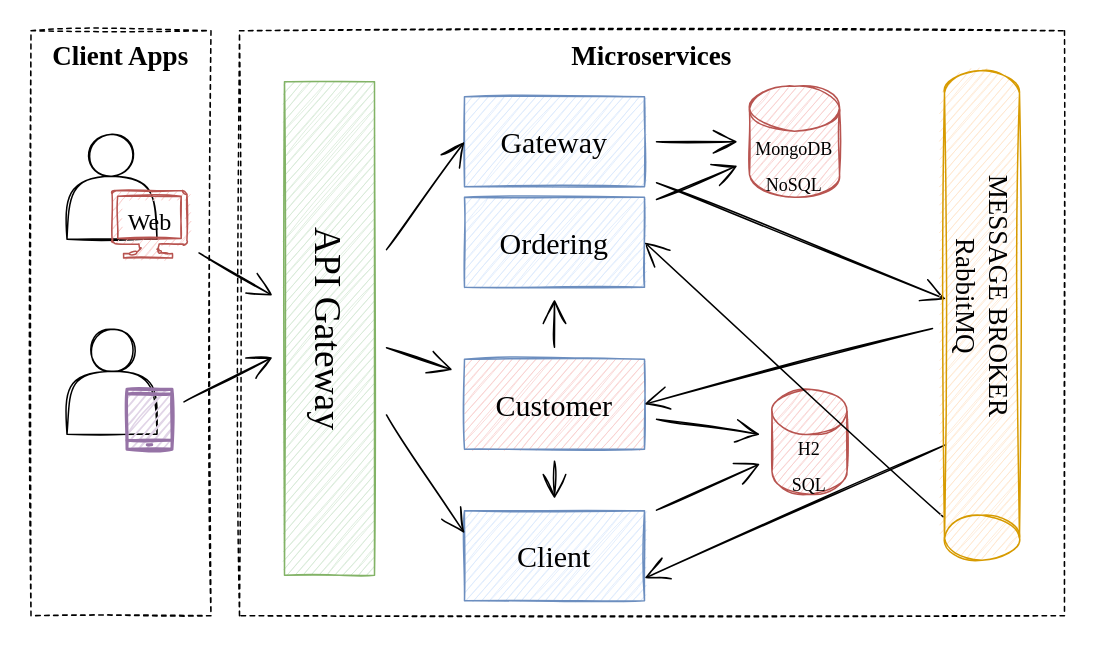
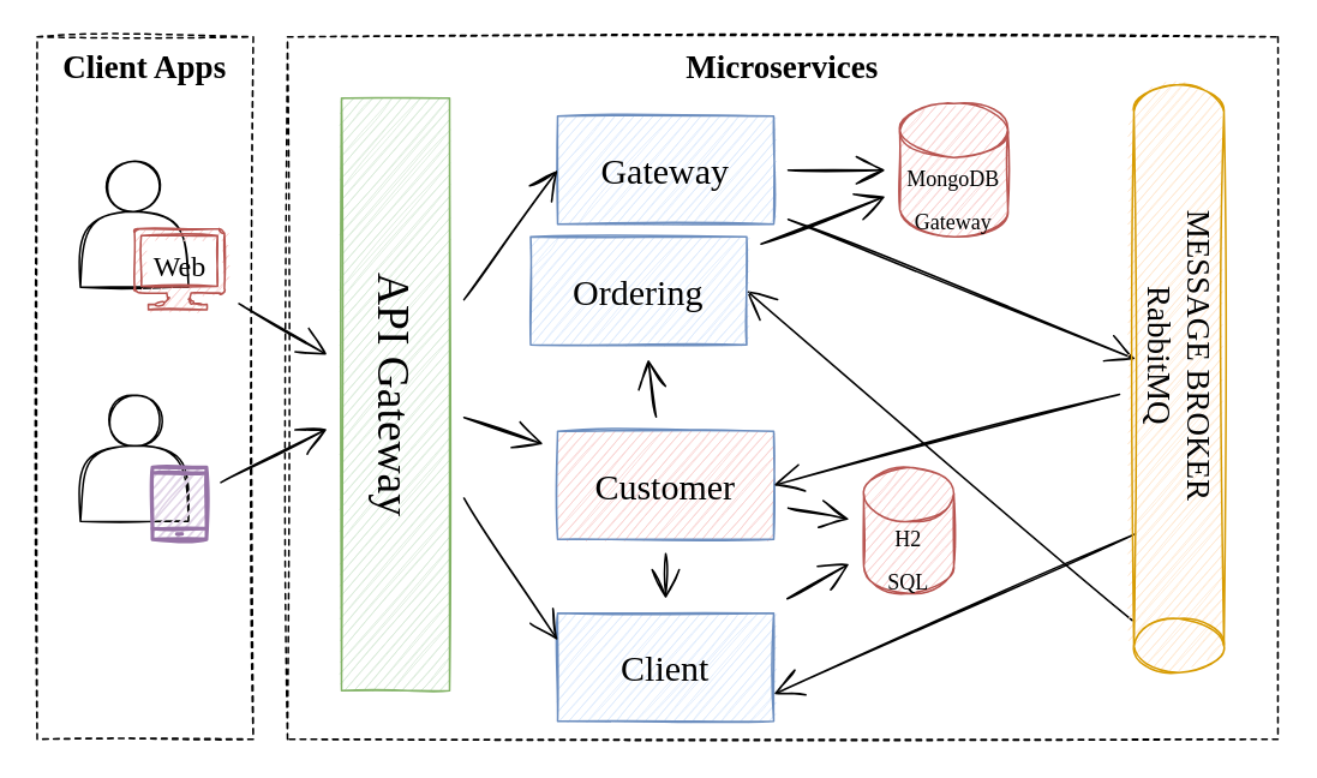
  <mxCell id="0" />
  <mxCell id="1" parent="0" />
  <mxCell id="2" value="Client Apps" style="rounded=0;whiteSpace=wrap;html=1;sketch=1;hachureGap=4;fontFamily=Architects Daughter;fontSource=https%3A%2F%2Ffonts.googleapis.com%2Fcss%3Ffamily%3DArchitects%2BDaughter;fontSize=18;fillColor=none;dashed=1;horizontal=1;verticalAlign=top;fontStyle=1" vertex="1" parent="1"><mxGeometry x="20" y="20" width="120" height="390" as="geometry" /></mxCell>
  <mxCell id="3" value="" style="shape=actor;whiteSpace=wrap;html=1;sketch=1;hachureGap=4;fontFamily=Architects Daughter;fontSource=https%3A%2F%2Ffonts.googleapis.com%2Fcss%3Ffamily%3DArchitects%2BDaughter;fontSize=18;fillColor=none;" vertex="1" parent="1"><mxGeometry x="44" y="89" width="60" height="70" as="geometry" /></mxCell>
  <mxCell id="4" value="" style="edgeStyle=none;rounded=0;sketch=1;hachureGap=4;orthogonalLoop=1;jettySize=auto;html=1;fontFamily=Architects Daughter;fontSource=https%3A%2F%2Ffonts.googleapis.com%2Fcss%3Ffamily%3DArchitects%2BDaughter;fontSize=25;endArrow=open;startSize=14;endSize=14;sourcePerimeterSpacing=8;targetPerimeterSpacing=8;" edge="1" parent="1" source="5" target="28"><mxGeometry relative="1" as="geometry" /></mxCell>
  <mxCell id="5" value="Web" style="verticalLabelPosition=bottom;html=1;verticalAlign=top;align=center;strokeColor=#b85450;fillColor=#f8cecc;shape=mxgraph.azure.computer;pointerEvents=1;sketch=1;hachureGap=4;fontFamily=Architects Daughter;fontSource=https%3A%2F%2Ffonts.googleapis.com%2Fcss%3Ffamily%3DArchitects%2BDaughter;fontSize=16;horizontal=1;spacing=-39;" vertex="1" parent="1"><mxGeometry x="74" y="126.5" width="50" height="45" as="geometry" /></mxCell>
  <mxCell id="6" value="" style="shape=actor;whiteSpace=wrap;html=1;sketch=1;hachureGap=4;fontFamily=Architects Daughter;fontSource=https%3A%2F%2Ffonts.googleapis.com%2Fcss%3Ffamily%3DArchitects%2BDaughter;fontSize=18;fillColor=none;" vertex="1" parent="1"><mxGeometry x="44" y="219" width="60" height="70" as="geometry" /></mxCell>
  <mxCell id="7" value="Microservices" style="rounded=0;whiteSpace=wrap;html=1;sketch=1;hachureGap=4;fontFamily=Architects Daughter;fontSource=https%3A%2F%2Ffonts.googleapis.com%2Fcss%3Ffamily%3DArchitects%2BDaughter;fontSize=18;fillColor=none;dashed=1;horizontal=1;verticalAlign=top;fontStyle=1" vertex="1" parent="1"><mxGeometry x="159" y="20" width="550" height="390" as="geometry" /></mxCell>
  <mxCell id="8" value="" style="edgeStyle=none;rounded=0;sketch=1;hachureGap=4;orthogonalLoop=1;jettySize=auto;html=1;fontFamily=Architects Daughter;fontSource=https%3A%2F%2Ffonts.googleapis.com%2Fcss%3Ffamily%3DArchitects%2BDaughter;fontSize=25;endArrow=open;startSize=14;endSize=14;sourcePerimeterSpacing=8;targetPerimeterSpacing=8;" edge="1" parent="1" source="9" target="28"><mxGeometry relative="1" as="geometry" /></mxCell>
  <mxCell id="9" value="" style="html=1;verticalLabelPosition=bottom;align=center;labelBackgroundColor=#ffffff;verticalAlign=top;strokeWidth=2;strokeColor=#9673a6;shadow=0;dashed=0;shape=mxgraph.ios7.icons.smartphone;sketch=1;hachureGap=4;fontFamily=Architects Daughter;fontSource=https%3A%2F%2Ffonts.googleapis.com%2Fcss%3Ffamily%3DArchitects%2BDaughter;fontSize=16;fillColor=#e1d5e7;" vertex="1" parent="1"><mxGeometry x="84" y="259" width="30" height="40" as="geometry" /></mxCell>
  <mxCell id="10" value="" style="edgeStyle=none;rounded=0;sketch=1;hachureGap=4;orthogonalLoop=1;jettySize=auto;html=1;fontFamily=Architects Daughter;fontSource=https%3A%2F%2Ffonts.googleapis.com%2Fcss%3Ffamily%3DArchitects%2BDaughter;fontSize=25;endArrow=open;startSize=14;endSize=14;sourcePerimeterSpacing=8;targetPerimeterSpacing=8;" edge="1" parent="1" source="11" target="20"><mxGeometry relative="1" as="geometry" /></mxCell>
  <mxCell id="11" value="Client" style="rounded=0;whiteSpace=wrap;html=1;hachureGap=4;fontFamily=Architects Daughter;fontSource=https%3A%2F%2Ffonts.googleapis.com%2Fcss%3Ffamily%3DArchitects%2BDaughter;fontSize=20;fillColor=#dae8fc;strokeColor=#6c8ebf;sketch=1;" parent="1" vertex="1"><mxGeometry x="309" y="340" width="120" height="60" as="geometry" /></mxCell>
  <mxCell id="12" value="" style="rounded=0;sketch=1;hachureGap=4;orthogonalLoop=1;jettySize=auto;html=1;fontFamily=Architects Daughter;fontSource=https%3A%2F%2Ffonts.googleapis.com%2Fcss%3Ffamily%3DArchitects%2BDaughter;fontSize=25;endArrow=open;startSize=14;endSize=14;sourcePerimeterSpacing=8;targetPerimeterSpacing=8;" edge="1" parent="1" source="14" target="19"><mxGeometry relative="1" as="geometry" /></mxCell>
  <mxCell id="13" value="" style="edgeStyle=none;rounded=0;sketch=1;hachureGap=4;orthogonalLoop=1;jettySize=auto;html=1;fontFamily=Architects Daughter;fontSource=https%3A%2F%2Ffonts.googleapis.com%2Fcss%3Ffamily%3DArchitects%2BDaughter;fontSize=25;endArrow=open;startSize=14;endSize=14;sourcePerimeterSpacing=8;targetPerimeterSpacing=8;entryX=0.98;entryY=0.533;entryDx=0;entryDy=0;entryPerimeter=0;" edge="1" parent="1" source="14" target="24"><mxGeometry relative="1" as="geometry" /></mxCell>
  <mxCell id="14" value="Gateway" style="rounded=0;whiteSpace=wrap;html=1;hachureGap=4;fontFamily=Architects Daughter;fontSource=https%3A%2F%2Ffonts.googleapis.com%2Fcss%3Ffamily%3DArchitects%2BDaughter;fontSize=20;fillColor=#dae8fc;strokeColor=#6c8ebf;sketch=1;" vertex="1" parent="1"><mxGeometry x="309" y="64" width="120" height="60" as="geometry" /></mxCell>
  <mxCell id="15" value="" style="edgeStyle=none;rounded=0;sketch=1;hachureGap=4;orthogonalLoop=1;jettySize=auto;html=1;fontFamily=Architects Daughter;fontSource=https%3A%2F%2Ffonts.googleapis.com%2Fcss%3Ffamily%3DArchitects%2BDaughter;fontSize=25;endArrow=open;startSize=14;endSize=14;sourcePerimeterSpacing=8;targetPerimeterSpacing=8;" edge="1" parent="1" source="18" target="20"><mxGeometry relative="1" as="geometry" /></mxCell>
  <mxCell id="16" value="" style="edgeStyle=none;rounded=0;sketch=1;hachureGap=4;orthogonalLoop=1;jettySize=auto;html=1;fontFamily=Architects Daughter;fontSource=https%3A%2F%2Ffonts.googleapis.com%2Fcss%3Ffamily%3DArchitects%2BDaughter;fontSize=25;endArrow=open;startSize=14;endSize=14;sourcePerimeterSpacing=8;targetPerimeterSpacing=8;" edge="1" parent="1" source="18" target="30"><mxGeometry relative="1" as="geometry" /></mxCell>
  <mxCell id="17" value="" style="edgeStyle=none;rounded=0;sketch=1;hachureGap=4;orthogonalLoop=1;jettySize=auto;html=1;fontFamily=Architects Daughter;fontSource=https%3A%2F%2Ffonts.googleapis.com%2Fcss%3Ffamily%3DArchitects%2BDaughter;fontSize=25;endArrow=open;startSize=14;endSize=14;sourcePerimeterSpacing=8;targetPerimeterSpacing=8;" edge="1" parent="1" source="18" target="11"><mxGeometry relative="1" as="geometry" /></mxCell>
  <mxCell id="18" value="Customer" style="rounded=0;whiteSpace=wrap;html=1;hachureGap=4;fontFamily=Architects Daughter;fontSource=https%3A%2F%2Ffonts.googleapis.com%2Fcss%3Ffamily%3DArchitects%2BDaughter;fontSize=20;fillColor=#f8cecc;strokeColor=#6c8ebf;sketch=1;" vertex="1" parent="1"><mxGeometry x="309" y="239" width="120" height="60" as="geometry" /></mxCell>
- <mxCell id="19" value="&lt;font style=&quot;font-size: 12px;&quot;&gt;MongoDB&lt;br&gt;NoSQL&lt;br&gt;&lt;/font&gt;" style="shape=cylinder3;whiteSpace=wrap;html=1;boundedLbl=1;backgroundOutline=1;size=15;sketch=1;hachureGap=4;fontFamily=Architects Daughter;fontSource=https%3A%2F%2Ffonts.googleapis.com%2Fcss%3Ffamily%3DArchitects%2BDaughter;fontSize=20;fillColor=#f8cecc;strokeColor=#b85450;" vertex="1" parent="1"><mxGeometry x="499" y="57" width="60" height="74" as="geometry" /></mxCell>
- <mxCell id="20" value="&lt;font style=&quot;font-size: 12px;&quot;&gt;H2&lt;br&gt;SQL&lt;br&gt;&lt;/font&gt;" style="shape=cylinder3;whiteSpace=wrap;html=1;boundedLbl=1;backgroundOutline=1;size=15;sketch=1;hachureGap=4;fontFamily=Architects Daughter;fontSource=https%3A%2F%2Ffonts.googleapis.com%2Fcss%3Ffamily%3DArchitects%2BDaughter;fontSize=20;fillColor=#f8cecc;strokeColor=#b85450;" vertex="1" parent="1"><mxGeometry x="514" y="259" width="50" height="70" as="geometry" /></mxCell>
+ <mxCell id="19" value="&lt;font style=&quot;font-size: 12px;&quot;&gt;MongoDB&lt;br&gt;Gateway&lt;br&gt;&lt;/font&gt;" style="shape=cylinder3;whiteSpace=wrap;html=1;boundedLbl=1;backgroundOutline=1;size=15;sketch=1;hachureGap=4;fontFamily=Architects Daughter;fontSource=https%3A%2F%2Ffonts.googleapis.com%2Fcss%3Ffamily%3DArchitects%2BDaughter;fontSize=20;fillColor=#f8cecc;strokeColor=#b85450;" vertex="1" parent="1"><mxGeometry x="499" y="57" width="60" height="74" as="geometry" /></mxCell>
+ <mxCell id="20" value="&lt;font style=&quot;font-size: 12px;&quot;&gt;H2&lt;br&gt;SQL&lt;br&gt;&lt;/font&gt;" style="shape=cylinder3;whiteSpace=wrap;html=1;boundedLbl=1;backgroundOutline=1;size=15;sketch=1;hachureGap=4;fontFamily=Architects Daughter;fontSource=https%3A%2F%2Ffonts.googleapis.com%2Fcss%3Ffamily%3DArchitects%2BDaughter;fontSize=20;fillColor=#f8cecc;strokeColor=#b85450;" vertex="1" parent="1"><mxGeometry x="479" y="259" width="50" height="70" as="geometry" /></mxCell>
  <mxCell id="21" value="" style="edgeStyle=none;rounded=0;sketch=1;hachureGap=4;orthogonalLoop=1;jettySize=auto;html=1;fontFamily=Architects Daughter;fontSource=https%3A%2F%2Ffonts.googleapis.com%2Fcss%3Ffamily%3DArchitects%2BDaughter;fontSize=25;endArrow=open;startSize=14;endSize=14;sourcePerimeterSpacing=8;targetPerimeterSpacing=8;entryX=1;entryY=0.75;entryDx=0;entryDy=0;exitX=0.98;exitY=0.236;exitDx=0;exitDy=0;exitPerimeter=0;" edge="1" parent="1" source="24" target="11"><mxGeometry relative="1" as="geometry" /></mxCell>
  <mxCell id="22" value="" style="edgeStyle=none;rounded=0;sketch=1;hachureGap=4;orthogonalLoop=1;jettySize=auto;html=1;fontFamily=Architects Daughter;fontSource=https%3A%2F%2Ffonts.googleapis.com%2Fcss%3Ffamily%3DArchitects%2BDaughter;fontSize=25;endArrow=open;startSize=14;endSize=14;sourcePerimeterSpacing=8;targetPerimeterSpacing=8;entryX=1;entryY=0.5;entryDx=0;entryDy=0;" edge="1" parent="1" source="24" target="18"><mxGeometry relative="1" as="geometry" /></mxCell>
  <mxCell id="23" value="" style="edgeStyle=none;rounded=0;sketch=1;hachureGap=4;orthogonalLoop=1;jettySize=auto;html=1;fontFamily=Architects Daughter;fontSource=https%3A%2F%2Ffonts.googleapis.com%2Fcss%3Ffamily%3DArchitects%2BDaughter;fontSize=25;endArrow=open;startSize=14;endSize=14;sourcePerimeterSpacing=8;targetPerimeterSpacing=8;entryX=1;entryY=0.5;entryDx=0;entryDy=0;exitX=1.02;exitY=0.089;exitDx=0;exitDy=0;exitPerimeter=0;" edge="1" parent="1" source="24" target="30"><mxGeometry relative="1" as="geometry" /></mxCell>
  <mxCell id="24" value="MESSAGE BROKER&lt;br style=&quot;font-size: 18px;&quot;&gt;RabbitMQ" style="shape=cylinder3;boundedLbl=1;backgroundOutline=1;size=15;sketch=1;hachureGap=4;fontFamily=Architects Daughter;fontSource=https%3A%2F%2Ffonts.googleapis.com%2Fcss%3Ffamily%3DArchitects%2BDaughter;fontSize=18;rotation=-180;whiteSpace=wrap;html=1;verticalAlign=middle;horizontal=0;fillColor=#ffe6cc;strokeColor=#d79b00;" vertex="1" parent="1"><mxGeometry x="629" y="46.5" width="50" height="326.5" as="geometry" /></mxCell>
  <mxCell id="25" value="" style="edgeStyle=none;rounded=0;sketch=1;hachureGap=4;orthogonalLoop=1;jettySize=auto;html=1;fontFamily=Architects Daughter;fontSource=https%3A%2F%2Ffonts.googleapis.com%2Fcss%3Ffamily%3DArchitects%2BDaughter;fontSize=25;endArrow=open;startSize=14;endSize=14;sourcePerimeterSpacing=8;targetPerimeterSpacing=8;entryX=0;entryY=0.5;entryDx=0;entryDy=0;" edge="1" parent="1" source="28" target="14"><mxGeometry relative="1" as="geometry" /></mxCell>
  <mxCell id="26" value="" style="edgeStyle=none;rounded=0;sketch=1;hachureGap=4;orthogonalLoop=1;jettySize=auto;html=1;fontFamily=Architects Daughter;fontSource=https%3A%2F%2Ffonts.googleapis.com%2Fcss%3Ffamily%3DArchitects%2BDaughter;fontSize=25;endArrow=open;startSize=14;endSize=14;sourcePerimeterSpacing=8;targetPerimeterSpacing=8;entryX=0;entryY=0.25;entryDx=0;entryDy=0;" edge="1" parent="1" source="28" target="11"><mxGeometry relative="1" as="geometry" /></mxCell>
  <mxCell id="27" value="" style="edgeStyle=none;rounded=0;sketch=1;hachureGap=4;orthogonalLoop=1;jettySize=auto;html=1;fontFamily=Architects Daughter;fontSource=https%3A%2F%2Ffonts.googleapis.com%2Fcss%3Ffamily%3DArchitects%2BDaughter;fontSize=25;endArrow=open;startSize=14;endSize=14;sourcePerimeterSpacing=8;targetPerimeterSpacing=8;" edge="1" parent="1" source="28" target="18"><mxGeometry relative="1" as="geometry" /></mxCell>
  <mxCell id="28" value="API Gateway" style="rounded=0;whiteSpace=wrap;html=1;sketch=1;hachureGap=4;fontFamily=Architects Daughter;fontSource=https%3A%2F%2Ffonts.googleapis.com%2Fcss%3Ffamily%3DArchitects%2BDaughter;fontSize=25;fillColor=#d5e8d4;horizontal=0;rotation=-180;strokeColor=#82b366;" vertex="1" parent="1"><mxGeometry x="189" y="54" width="60" height="329" as="geometry" /></mxCell>
  <mxCell id="29" value="" style="edgeStyle=none;rounded=0;sketch=1;hachureGap=4;orthogonalLoop=1;jettySize=auto;html=1;fontFamily=Architects Daughter;fontSource=https%3A%2F%2Ffonts.googleapis.com%2Fcss%3Ffamily%3DArchitects%2BDaughter;fontSize=25;endArrow=open;startSize=14;endSize=14;sourcePerimeterSpacing=8;targetPerimeterSpacing=8;" edge="1" parent="1" source="30" target="19"><mxGeometry relative="1" as="geometry" /></mxCell>
- <mxCell id="30" value="Ordering" style="rounded=0;whiteSpace=wrap;html=1;hachureGap=4;fontFamily=Architects Daughter;fontSource=https%3A%2F%2Ffonts.googleapis.com%2Fcss%3Ffamily%3DArchitects%2BDaughter;fontSize=20;fillColor=#dae8fc;strokeColor=#6c8ebf;sketch=1;" vertex="1" parent="1"><mxGeometry x="309" y="131" width="120" height="60" as="geometry" /></mxCell>
+ <mxCell id="30" value="Ordering" style="rounded=0;whiteSpace=wrap;html=1;hachureGap=4;fontFamily=Architects Daughter;fontSource=https%3A%2F%2Ffonts.googleapis.com%2Fcss%3Ffamily%3DArchitects%2BDaughter;fontSize=20;fillColor=#dae8fc;strokeColor=#6c8ebf;sketch=1;" vertex="1" parent="1"><mxGeometry x="294" y="131" width="120" height="60" as="geometry" /></mxCell>
